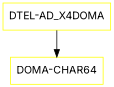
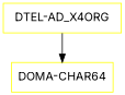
  digraph {
    fontname=Inter
    node [color=yellow shape=box fontname=Inter]
-   "DTEL-AD_X4ORG" [label="DTEL-AD_X4DOMA"]
+   "DTEL-AD_X4ORG"
    "DOMA-CHAR64"
    "DTEL-AD_X4ORG" -> "DOMA-CHAR64" [fontname=Inter]
  }
